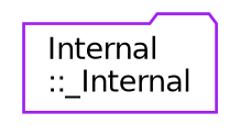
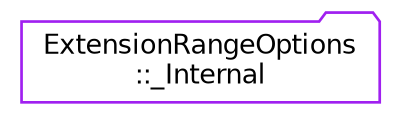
  digraph {
    rankdir=TB
-   n1 [color=purple fillcolor=white fontname=Helvetica fontsize=10 height=0.2 label="Internal\l::_Internal" shape=folder style=filled width=0.4]
+   n1 [color=purple fillcolor=white fontname=Helvetica fontsize=10 height=0.2 label="ExtensionRangeOptions\l::_Internal" shape=folder style=filled width=0.4]
  }
